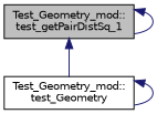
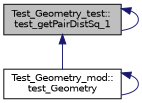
  digraph {
    rankdir=TB
    node [color=black fontname=Helvetica fontsize=10 shape=record style=filled]
    edge [color=midnightblue dir=back fontname=Helvetica fontsize=10 labelfontname=Helvetica labelfontsize=10 style=solid]
-   n1 [fillcolor=grey75 fontcolor=black height=0.2 label="Test_Geometry_mod::\ltest_getPairDistSq_1" width=0.4]
+   n1 [fillcolor=grey75 fontcolor=black height=0.2 label="Test_Geometry_test::\ltest_getPairDistSq_1" width=0.4]
    n2 [fillcolor=white height=0.2 label="Test_Geometry_mod::\ltest_Geometry" width=0.4]
    n1 -> n1
    n1 -> n2
    n2 -> n2
  }
